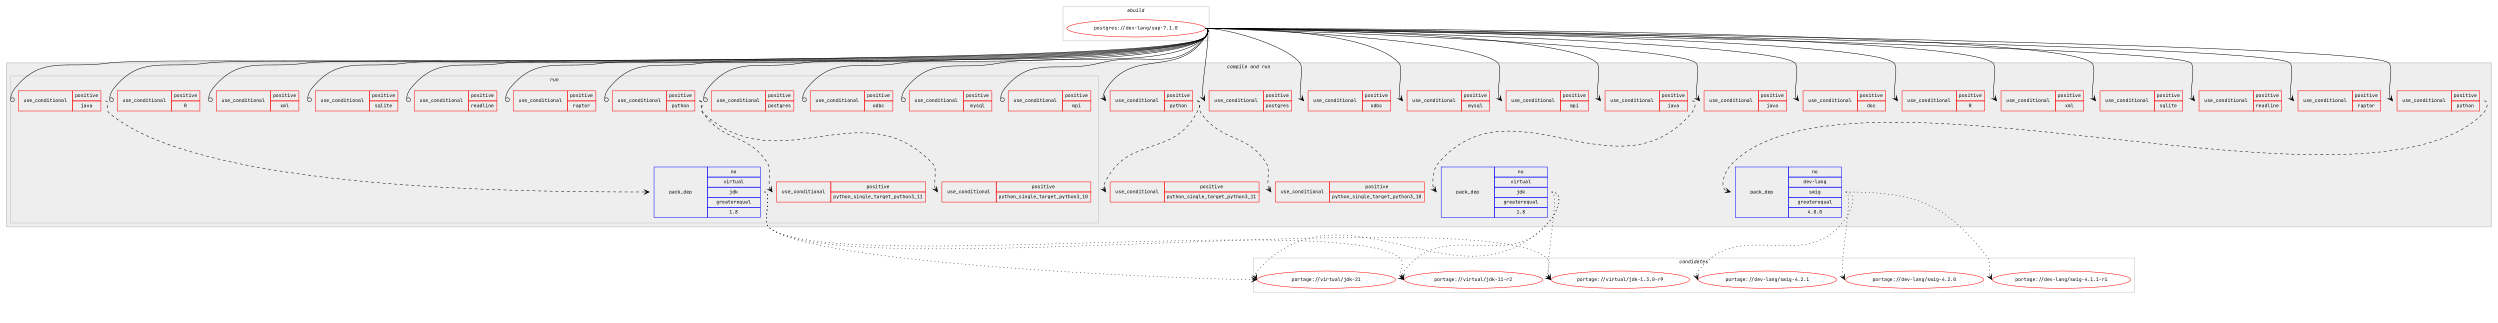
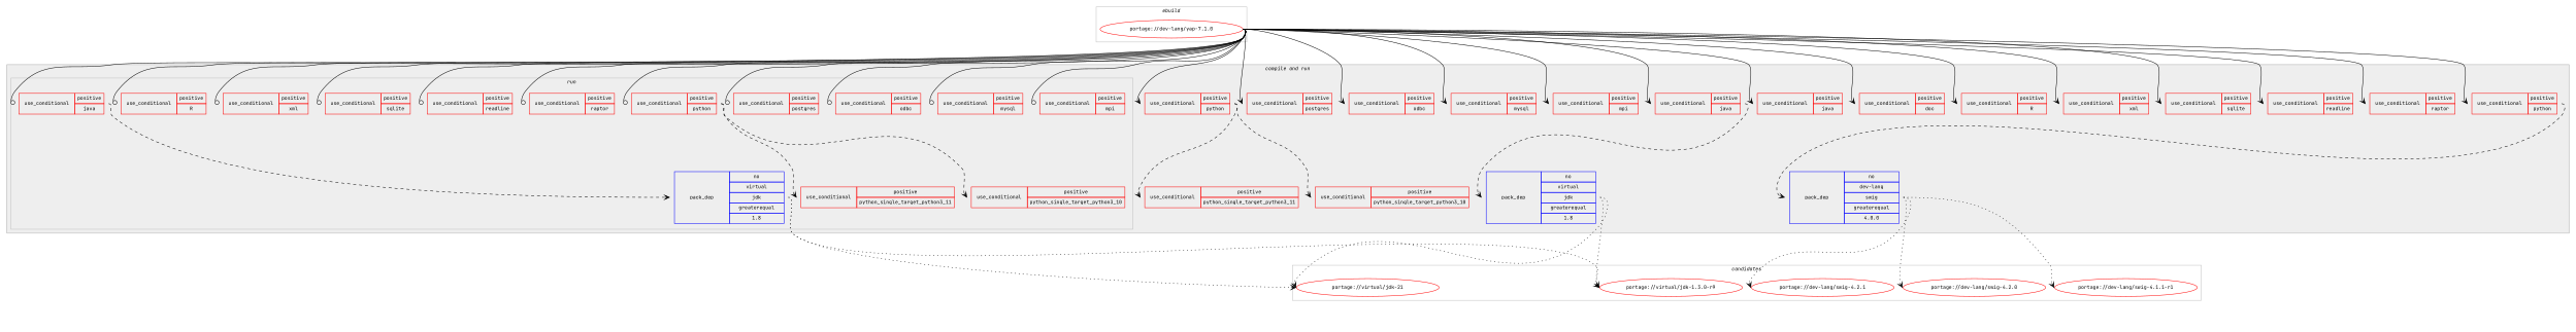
  digraph {
    compound=true
    concentrate=true
    fontname="JetBrains Mono"
    fontsize=10
    newrank=true
    rankdir=TB
    ranksep=1.5
    node [color=red fontname="JetBrains Mono" fontsize=10 shape=none]
    edge [arrowhead=vee fontname="JetBrains Mono" headport=w style=solid tailport=e weight=20]
-   n1 [label="postgres://dev-lang/yap-7.1.0" width=4 shape=""]
+   n1 [label="portage://dev-lang/yap-7.1.0" width=4 shape=""]
    n2 [label=<<TABLE BORDER="0" CELLBORDER="1" CELLSPACING="0" CELLPADDING="4"><TR><TD ROWSPAN="3" CELLPADDING="10">use_conditional</TD></TR><TR><TD>positive</TD></TR><TR><TD>R</TD></TR></TABLE>>]
    n3 [label=<<TABLE BORDER="0" CELLBORDER="1" CELLSPACING="0" CELLPADDING="4"><TR><TD ROWSPAN="3" CELLPADDING="10">use_conditional</TD></TR><TR><TD>positive</TD></TR><TR><TD>doc</TD></TR></TABLE>>]
    n4 [label=<<TABLE BORDER="0" CELLBORDER="1" CELLSPACING="0" CELLPADDING="4"><TR><TD ROWSPAN="3" CELLPADDING="10">use_conditional</TD></TR><TR><TD>positive</TD></TR><TR><TD>java</TD></TR></TABLE>>]
    n5 [color=blue label=<<TABLE BORDER="0" CELLBORDER="1" CELLSPACING="0" CELLPADDING="4" WIDTH="220"><TR><TD ROWSPAN="6" CELLPADDING="30">pack_dep</TD></TR><TR><TD WIDTH="110">no</TD></TR><TR><TD>virtual</TD></TR><TR><TD>jdk</TD></TR><TR><TD>greaterequal</TD></TR><TR><TD>1.8</TD></TR></TABLE>>]
    n6 [label=<<TABLE BORDER="0" CELLBORDER="1" CELLSPACING="0" CELLPADDING="4"><TR><TD ROWSPAN="3" CELLPADDING="10">use_conditional</TD></TR><TR><TD>positive</TD></TR><TR><TD>java</TD></TR></TABLE>>]
    n7 [label=<<TABLE BORDER="0" CELLBORDER="1" CELLSPACING="0" CELLPADDING="4"><TR><TD ROWSPAN="3" CELLPADDING="10">use_conditional</TD></TR><TR><TD>positive</TD></TR><TR><TD>mpi</TD></TR></TABLE>>]
    n8 [label=<<TABLE BORDER="0" CELLBORDER="1" CELLSPACING="0" CELLPADDING="4"><TR><TD ROWSPAN="3" CELLPADDING="10">use_conditional</TD></TR><TR><TD>positive</TD></TR><TR><TD>mysql</TD></TR></TABLE>>]
    n9 [label=<<TABLE BORDER="0" CELLBORDER="1" CELLSPACING="0" CELLPADDING="4"><TR><TD ROWSPAN="3" CELLPADDING="10">use_conditional</TD></TR><TR><TD>positive</TD></TR><TR><TD>odbc</TD></TR></TABLE>>]
    n10 [label=<<TABLE BORDER="0" CELLBORDER="1" CELLSPACING="0" CELLPADDING="4"><TR><TD ROWSPAN="3" CELLPADDING="10">use_conditional</TD></TR><TR><TD>positive</TD></TR><TR><TD>postgres</TD></TR></TABLE>>]
    n11 [label=<<TABLE BORDER="0" CELLBORDER="1" CELLSPACING="0" CELLPADDING="4"><TR><TD ROWSPAN="3" CELLPADDING="10">use_conditional</TD></TR><TR><TD>positive</TD></TR><TR><TD>python_single_target_python3_10</TD></TR></TABLE>>]
    n12 [label=<<TABLE BORDER="0" CELLBORDER="1" CELLSPACING="0" CELLPADDING="4"><TR><TD ROWSPAN="3" CELLPADDING="10">use_conditional</TD></TR><TR><TD>positive</TD></TR><TR><TD>python_single_target_python3_11</TD></TR></TABLE>>]
    n13 [label=<<TABLE BORDER="0" CELLBORDER="1" CELLSPACING="0" CELLPADDING="4"><TR><TD ROWSPAN="3" CELLPADDING="10">use_conditional</TD></TR><TR><TD>positive</TD></TR><TR><TD>python</TD></TR></TABLE>>]
    n14 [color=blue label=<<TABLE BORDER="0" CELLBORDER="1" CELLSPACING="0" CELLPADDING="4" WIDTH="220"><TR><TD ROWSPAN="6" CELLPADDING="30">pack_dep</TD></TR><TR><TD WIDTH="110">no</TD></TR><TR><TD>dev-lang</TD></TR><TR><TD>swig</TD></TR><TR><TD>greaterequal</TD></TR><TR><TD>4.0.0</TD></TR></TABLE>>]
    n15 [label=<<TABLE BORDER="0" CELLBORDER="1" CELLSPACING="0" CELLPADDING="4"><TR><TD ROWSPAN="3" CELLPADDING="10">use_conditional</TD></TR><TR><TD>positive</TD></TR><TR><TD>python</TD></TR></TABLE>>]
    n16 [label=<<TABLE BORDER="0" CELLBORDER="1" CELLSPACING="0" CELLPADDING="4"><TR><TD ROWSPAN="3" CELLPADDING="10">use_conditional</TD></TR><TR><TD>positive</TD></TR><TR><TD>raptor</TD></TR></TABLE>>]
    n17 [label=<<TABLE BORDER="0" CELLBORDER="1" CELLSPACING="0" CELLPADDING="4"><TR><TD ROWSPAN="3" CELLPADDING="10">use_conditional</TD></TR><TR><TD>positive</TD></TR><TR><TD>readline</TD></TR></TABLE>>]
    n18 [label=<<TABLE BORDER="0" CELLBORDER="1" CELLSPACING="0" CELLPADDING="4"><TR><TD ROWSPAN="3" CELLPADDING="10">use_conditional</TD></TR><TR><TD>positive</TD></TR><TR><TD>sqlite</TD></TR></TABLE>>]
    n19 [label=<<TABLE BORDER="0" CELLBORDER="1" CELLSPACING="0" CELLPADDING="4"><TR><TD ROWSPAN="3" CELLPADDING="10">use_conditional</TD></TR><TR><TD>positive</TD></TR><TR><TD>xml</TD></TR></TABLE>>]
    n20 [label=<<TABLE BORDER="0" CELLBORDER="1" CELLSPACING="0" CELLPADDING="4"><TR><TD ROWSPAN="3" CELLPADDING="10">use_conditional</TD></TR><TR><TD>positive</TD></TR><TR><TD>R</TD></TR></TABLE>>]
    n21 [color=blue label=<<TABLE BORDER="0" CELLBORDER="1" CELLSPACING="0" CELLPADDING="4" WIDTH="220"><TR><TD ROWSPAN="6" CELLPADDING="30">pack_dep</TD></TR><TR><TD WIDTH="110">no</TD></TR><TR><TD>virtual</TD></TR><TR><TD>jdk</TD></TR><TR><TD>greaterequal</TD></TR><TR><TD>1.8</TD></TR></TABLE>>]
    n22 [label=<<TABLE BORDER="0" CELLBORDER="1" CELLSPACING="0" CELLPADDING="4"><TR><TD ROWSPAN="3" CELLPADDING="10">use_conditional</TD></TR><TR><TD>positive</TD></TR><TR><TD>java</TD></TR></TABLE>>]
    n23 [label=<<TABLE BORDER="0" CELLBORDER="1" CELLSPACING="0" CELLPADDING="4"><TR><TD ROWSPAN="3" CELLPADDING="10">use_conditional</TD></TR><TR><TD>positive</TD></TR><TR><TD>mpi</TD></TR></TABLE>>]
    n24 [label=<<TABLE BORDER="0" CELLBORDER="1" CELLSPACING="0" CELLPADDING="4"><TR><TD ROWSPAN="3" CELLPADDING="10">use_conditional</TD></TR><TR><TD>positive</TD></TR><TR><TD>mysql</TD></TR></TABLE>>]
    n25 [label=<<TABLE BORDER="0" CELLBORDER="1" CELLSPACING="0" CELLPADDING="4"><TR><TD ROWSPAN="3" CELLPADDING="10">use_conditional</TD></TR><TR><TD>positive</TD></TR><TR><TD>odbc</TD></TR></TABLE>>]
    n26 [label=<<TABLE BORDER="0" CELLBORDER="1" CELLSPACING="0" CELLPADDING="4"><TR><TD ROWSPAN="3" CELLPADDING="10">use_conditional</TD></TR><TR><TD>positive</TD></TR><TR><TD>postgres</TD></TR></TABLE>>]
    n27 [label=<<TABLE BORDER="0" CELLBORDER="1" CELLSPACING="0" CELLPADDING="4"><TR><TD ROWSPAN="3" CELLPADDING="10">use_conditional</TD></TR><TR><TD>positive</TD></TR><TR><TD>python_single_target_python3_10</TD></TR></TABLE>>]
    n28 [label=<<TABLE BORDER="0" CELLBORDER="1" CELLSPACING="0" CELLPADDING="4"><TR><TD ROWSPAN="3" CELLPADDING="10">use_conditional</TD></TR><TR><TD>positive</TD></TR><TR><TD>python_single_target_python3_11</TD></TR></TABLE>>]
    n29 [label=<<TABLE BORDER="0" CELLBORDER="1" CELLSPACING="0" CELLPADDING="4"><TR><TD ROWSPAN="3" CELLPADDING="10">use_conditional</TD></TR><TR><TD>positive</TD></TR><TR><TD>python</TD></TR></TABLE>>]
    n30 [label=<<TABLE BORDER="0" CELLBORDER="1" CELLSPACING="0" CELLPADDING="4"><TR><TD ROWSPAN="3" CELLPADDING="10">use_conditional</TD></TR><TR><TD>positive</TD></TR><TR><TD>raptor</TD></TR></TABLE>>]
    n31 [label=<<TABLE BORDER="0" CELLBORDER="1" CELLSPACING="0" CELLPADDING="4"><TR><TD ROWSPAN="3" CELLPADDING="10">use_conditional</TD></TR><TR><TD>positive</TD></TR><TR><TD>readline</TD></TR></TABLE>>]
    n32 [label=<<TABLE BORDER="0" CELLBORDER="1" CELLSPACING="0" CELLPADDING="4"><TR><TD ROWSPAN="3" CELLPADDING="10">use_conditional</TD></TR><TR><TD>positive</TD></TR><TR><TD>sqlite</TD></TR></TABLE>>]
    n33 [label=<<TABLE BORDER="0" CELLBORDER="1" CELLSPACING="0" CELLPADDING="4"><TR><TD ROWSPAN="3" CELLPADDING="10">use_conditional</TD></TR><TR><TD>positive</TD></TR><TR><TD>xml</TD></TR></TABLE>>]
    n34 [label="portage://virtual/jdk-1.3.0-r9" width=4 shape=""]
-   n35 [label="portage://virtual/jdk-11-r2" width=4 shape=""]
    n36 [label="portage://virtual/jdk-21" width=4 shape=""]
    n37 [label="portage://dev-lang/swig-4.1.1-r1" width=4 shape=""]
    n38 [label="portage://dev-lang/swig-4.2.0" width=4 shape=""]
    n39 [label="portage://dev-lang/swig-4.2.1" width=4 shape=""]
    subgraph cluster_1 {
      color=gray
      label=<<i>ebuild</i>>
      rank=same
      n1
    }
    subgraph cluster_2 {
      color=gray
      label=<<i>dependencies</i>>
      subgraph cluster_3 {
        color=gray
        fillcolor="#eeeeee"
        label=<<i>compile</i>>
        style=filled
        subgraph sub_4 {
          color=gray
          fillcolor="#eeeeee"
          label=<<i>compile</i>>
          style=filled
          n2
        }
        subgraph sub_5 {
          color=gray
          fillcolor="#eeeeee"
          label=<<i>compile</i>>
          style=filled
          n3
        }
        subgraph sub_6 {
          color=gray
          fillcolor="#eeeeee"
          label=<<i>compile</i>>
          style=filled
          n4
        }
        subgraph sub_7 {
          color=gray
          fillcolor="#eeeeee"
          label=<<i>compile</i>>
          style=filled
          n6
          subgraph sub_8 {
            color=gray
            fillcolor="#eeeeee"
            label=<<i>compile</i>>
            style=filled
            n5
          }
        }
        subgraph sub_9 {
          color=gray
          fillcolor="#eeeeee"
          label=<<i>compile</i>>
          style=filled
          n7
        }
        subgraph sub_10 {
          color=gray
          fillcolor="#eeeeee"
          label=<<i>compile</i>>
          style=filled
          n8
        }
        subgraph sub_11 {
          color=gray
          fillcolor="#eeeeee"
          label=<<i>compile</i>>
          style=filled
          n9
        }
        subgraph sub_12 {
          color=gray
          fillcolor="#eeeeee"
          label=<<i>compile</i>>
          style=filled
          n10
        }
        subgraph sub_13 {
          color=gray
          fillcolor="#eeeeee"
          label=<<i>compile</i>>
          style=filled
          n13
          subgraph sub_14 {
            color=gray
            fillcolor="#eeeeee"
            label=<<i>compile</i>>
            style=filled
            n11
          }
          subgraph sub_15 {
            color=gray
            fillcolor="#eeeeee"
            label=<<i>compile</i>>
            style=filled
            n12
          }
        }
        subgraph sub_16 {
          color=gray
          fillcolor="#eeeeee"
          label=<<i>compile</i>>
          style=filled
          n15
          subgraph sub_17 {
            color=gray
            fillcolor="#eeeeee"
            label=<<i>compile</i>>
            style=filled
            n14
          }
        }
        subgraph sub_18 {
          color=gray
          fillcolor="#eeeeee"
          label=<<i>compile</i>>
          style=filled
          n16
        }
        subgraph sub_19 {
          color=gray
          fillcolor="#eeeeee"
          label=<<i>compile</i>>
          style=filled
          n17
        }
        subgraph sub_20 {
          color=gray
          fillcolor="#eeeeee"
          label=<<i>compile</i>>
          style=filled
          n18
        }
        subgraph sub_21 {
          color=gray
          fillcolor="#eeeeee"
          label=<<i>compile</i>>
          style=filled
          n19
        }
      }
      subgraph cluster_22 {
        color=gray
        fillcolor="#eeeeee"
        label=<<i>compile and run</i>>
        style=filled
      }
      subgraph cluster_23 {
        color=gray
        fillcolor="#eeeeee"
        label=<<i>run</i>>
        style=filled
        subgraph sub_24 {
          color=gray
          fillcolor="#eeeeee"
          label=<<i>run</i>>
          style=filled
          n20
        }
        subgraph sub_25 {
          color=gray
          fillcolor="#eeeeee"
          label=<<i>run</i>>
          style=filled
          n22
          subgraph sub_26 {
            color=gray
            fillcolor="#eeeeee"
            label=<<i>run</i>>
            style=filled
            n21
          }
        }
        subgraph sub_27 {
          color=gray
          fillcolor="#eeeeee"
          label=<<i>run</i>>
          style=filled
          n23
        }
        subgraph sub_28 {
          color=gray
          fillcolor="#eeeeee"
          label=<<i>run</i>>
          style=filled
          n24
        }
        subgraph sub_29 {
          color=gray
          fillcolor="#eeeeee"
          label=<<i>run</i>>
          style=filled
          n25
        }
        subgraph sub_30 {
          color=gray
          fillcolor="#eeeeee"
          label=<<i>run</i>>
          style=filled
          n26
        }
        subgraph sub_31 {
          color=gray
          fillcolor="#eeeeee"
          label=<<i>run</i>>
          style=filled
          n29
          subgraph sub_32 {
            color=gray
            fillcolor="#eeeeee"
            label=<<i>run</i>>
            style=filled
            n27
          }
          subgraph sub_33 {
            color=gray
            fillcolor="#eeeeee"
            label=<<i>run</i>>
            style=filled
            n28
          }
        }
        subgraph sub_34 {
          color=gray
          fillcolor="#eeeeee"
          label=<<i>run</i>>
          style=filled
          n30
        }
        subgraph sub_35 {
          color=gray
          fillcolor="#eeeeee"
          label=<<i>run</i>>
          style=filled
          n31
        }
        subgraph sub_36 {
          color=gray
          fillcolor="#eeeeee"
          label=<<i>run</i>>
          style=filled
          n32
        }
        subgraph sub_37 {
          color=gray
          fillcolor="#eeeeee"
          label=<<i>run</i>>
          style=filled
          n33
        }
      }
    }
    subgraph cluster_38 {
      color=gray
      label=<<i>candidates</i>>
      rank=same
      subgraph sub_39 {
        color=black
        label=<<i>candidates</i>>
        nodesep=1
        rank=same
        n34
-       n35
        n36
      }
      subgraph sub_40 {
        color=black
        label=<<i>candidates</i>>
        nodesep=1
        rank=same
        n37
        n38
        n39
      }
      subgraph sub_41 {
        color=black
        label=<<i>candidates</i>>
        nodesep=1
        rank=same
        n34
-       n35
        n36
      }
    }
    n1 -> n2
    n1 -> n3
    n1 -> n4
    n1 -> n6
    n1 -> n7
    n1 -> n8
    n1 -> n9
    n1 -> n10
    n1 -> n13
    n1 -> n15
    n1 -> n16
    n1 -> n17
    n1 -> n18
    n1 -> n19
    n1 -> n20 [arrowhead=odot]
    n1 -> n22 [arrowhead=odot]
    n1 -> n23 [arrowhead=odot]
    n1 -> n24 [arrowhead=odot]
    n1 -> n25 [arrowhead=odot]
    n1 -> n26 [arrowhead=odot]
    n1 -> n29 [arrowhead=odot]
    n1 -> n30 [arrowhead=odot]
    n1 -> n31 [arrowhead=odot]
    n1 -> n32 [arrowhead=odot]
    n1 -> n33 [arrowhead=odot]
    n5 -> n34 [style=dotted weight=100]
-   n5 -> n35 [style=dotted weight=100]
    n5 -> n36 [style=dotted weight=100]
    n6 -> n5 [style=dashed]
    n13 -> n11 [style=dashed]
    n13 -> n12 [style=dashed]
    n14 -> n37 [style=dotted weight=100]
    n14 -> n38 [style=dotted weight=100]
    n14 -> n39 [style=dotted weight=100]
    n15 -> n14 [style=dashed]
    n21 -> n34 [style=dotted weight=100]
-   n21 -> n35 [style=dotted weight=100]
    n21 -> n36 [style=dotted weight=100]
    n22 -> n21 [style=dashed]
    n29 -> n27 [style=dashed]
    n29 -> n28 [style=dashed]
  }
